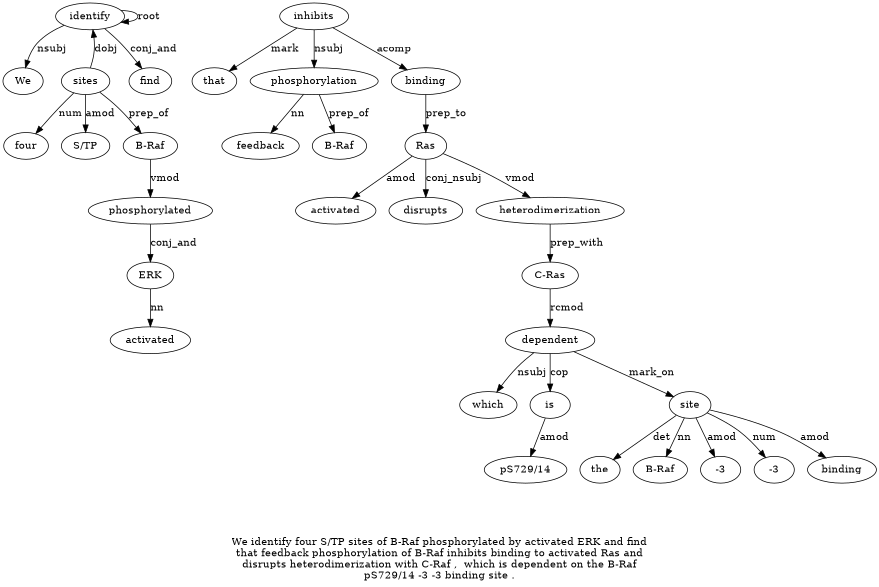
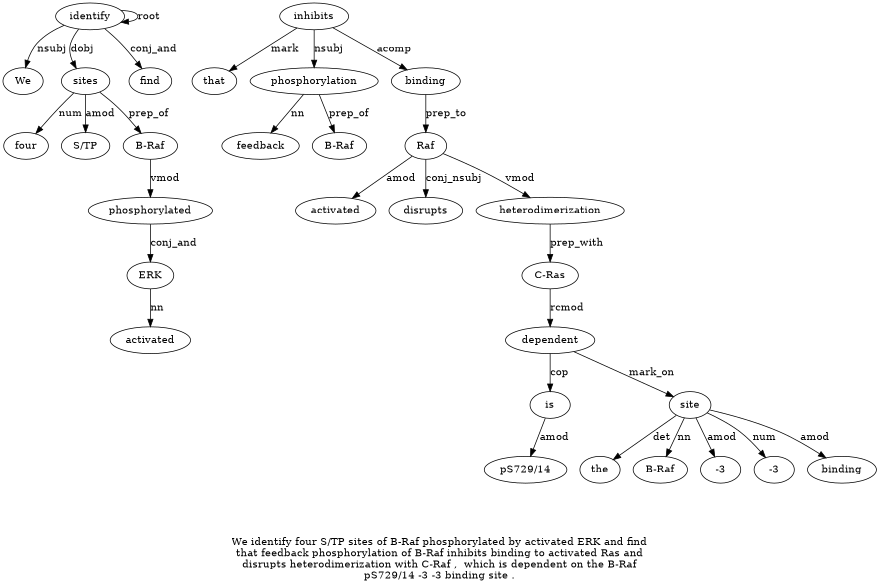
  digraph {
    label="We identify four S/TP sites of B-Raf phosphorylated by activated ERK and find\nthat feedback phosphorylation of B-Raf inhibits binding to activated Ras and\ndisrupts heterodimerization with C-Raf ,  which is dependent on the B-Raf\npS729/14 -3 -3 binding site ."
    node [fillcolor=white style=filled]
    n1 [label=identify]
    n2 [label=We]
    n3 [label=sites]
    n4 [label=find]
    n5 [label=four]
    n6 [label="S/TP"]
    n7 [label="B-Raf"]
    n8 [label=phosphorylated]
    n9 [label=ERK]
    n10 [label=activated]
    n11 [label=inhibits]
    n12 [label=that]
    n13 [label=phosphorylation]
    n14 [label=binding]
    n15 [label=feedback]
    n16 [label="B-Raf"]
-   n17 [label=Ras]
+   n17 [label=Raf]
    n18 [label=activated]
    n19 [label=disrupts]
    n20 [label=heterodimerization]
    n21 [label="C-Ras"]
    n22 [label=dependent]
-   n23 [label=which]
    n24 [label=is]
    n25 [label=site]
    n26 [label="pS729/14"]
    n27 [label=the]
    n28 [label="B-Raf"]
    n29 [label=-3]
    n30 [label=-3]
    n31 [label=binding]
    n1 -> n1 [label=root]
    n1 -> n2 [label=nsubj]
-   n3 -> n1 [label=dobj]
+   n1 -> n3 [label=dobj]
    n1 -> n4 [label=conj_and]
    n3 -> n5 [label=num]
    n3 -> n6 [label=amod]
    n3 -> n7 [label=prep_of]
    n7 -> n8 [label=vmod]
    n8 -> n9 [label=conj_and]
    n9 -> n10 [label=nn]
    n11 -> n12 [label=mark]
    n11 -> n13 [label=nsubj]
    n11 -> n14 [label=acomp]
    n13 -> n15 [label=nn]
    n13 -> n16 [label=prep_of]
    n14 -> n17 [label=prep_to]
    n17 -> n18 [label=amod]
    n17 -> n19 [label=conj_nsubj]
    n17 -> n20 [label=vmod]
    n20 -> n21 [label=prep_with]
    n21 -> n22 [label=rcmod]
-   n22 -> n23 [label=nsubj]
    n22 -> n24 [label=cop]
    n22 -> n25 [label=mark_on]
    n24 -> n26 [label=amod]
    n25 -> n27 [label=det]
    n25 -> n28 [label=nn]
    n25 -> n29 [label=amod]
    n25 -> n30 [label=num]
    n25 -> n31 [label=amod]
  }
